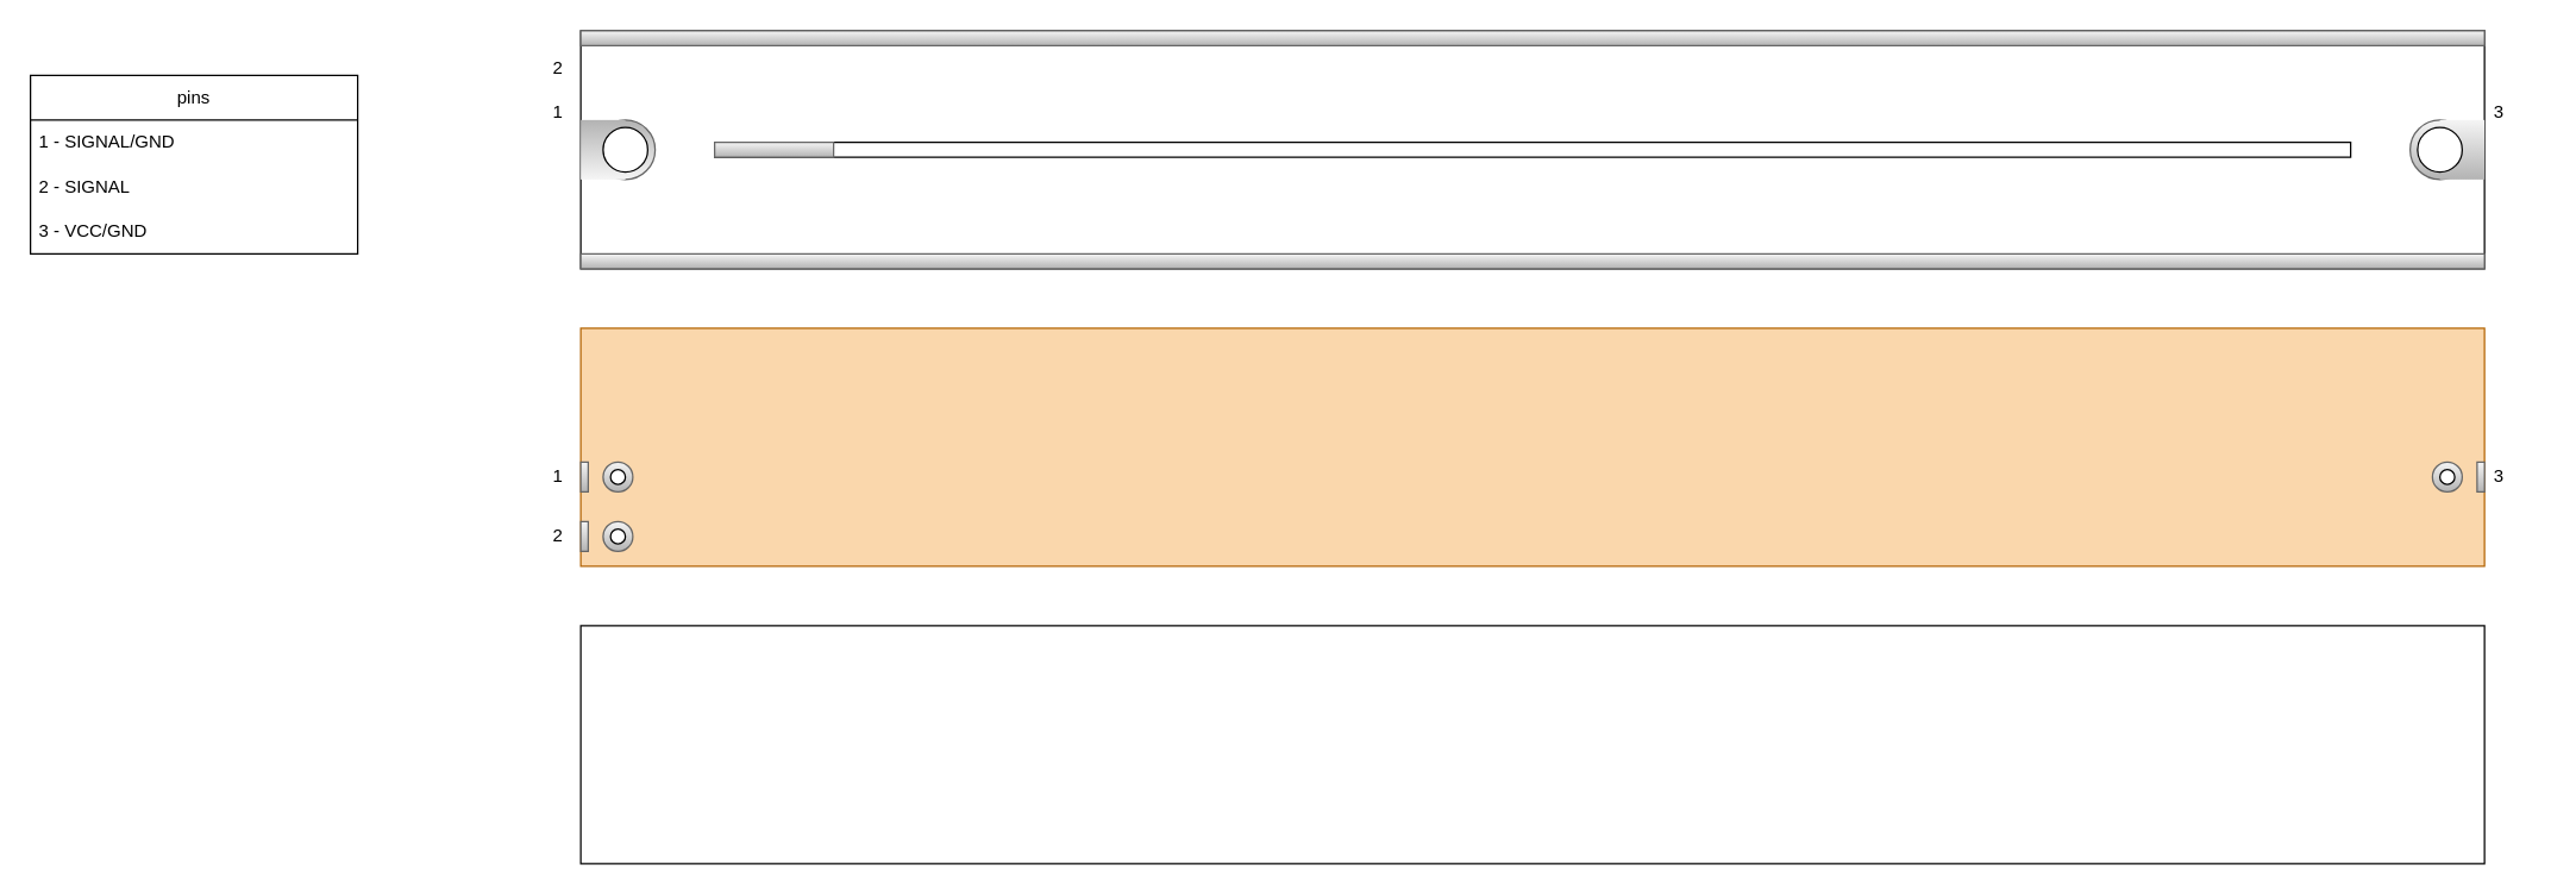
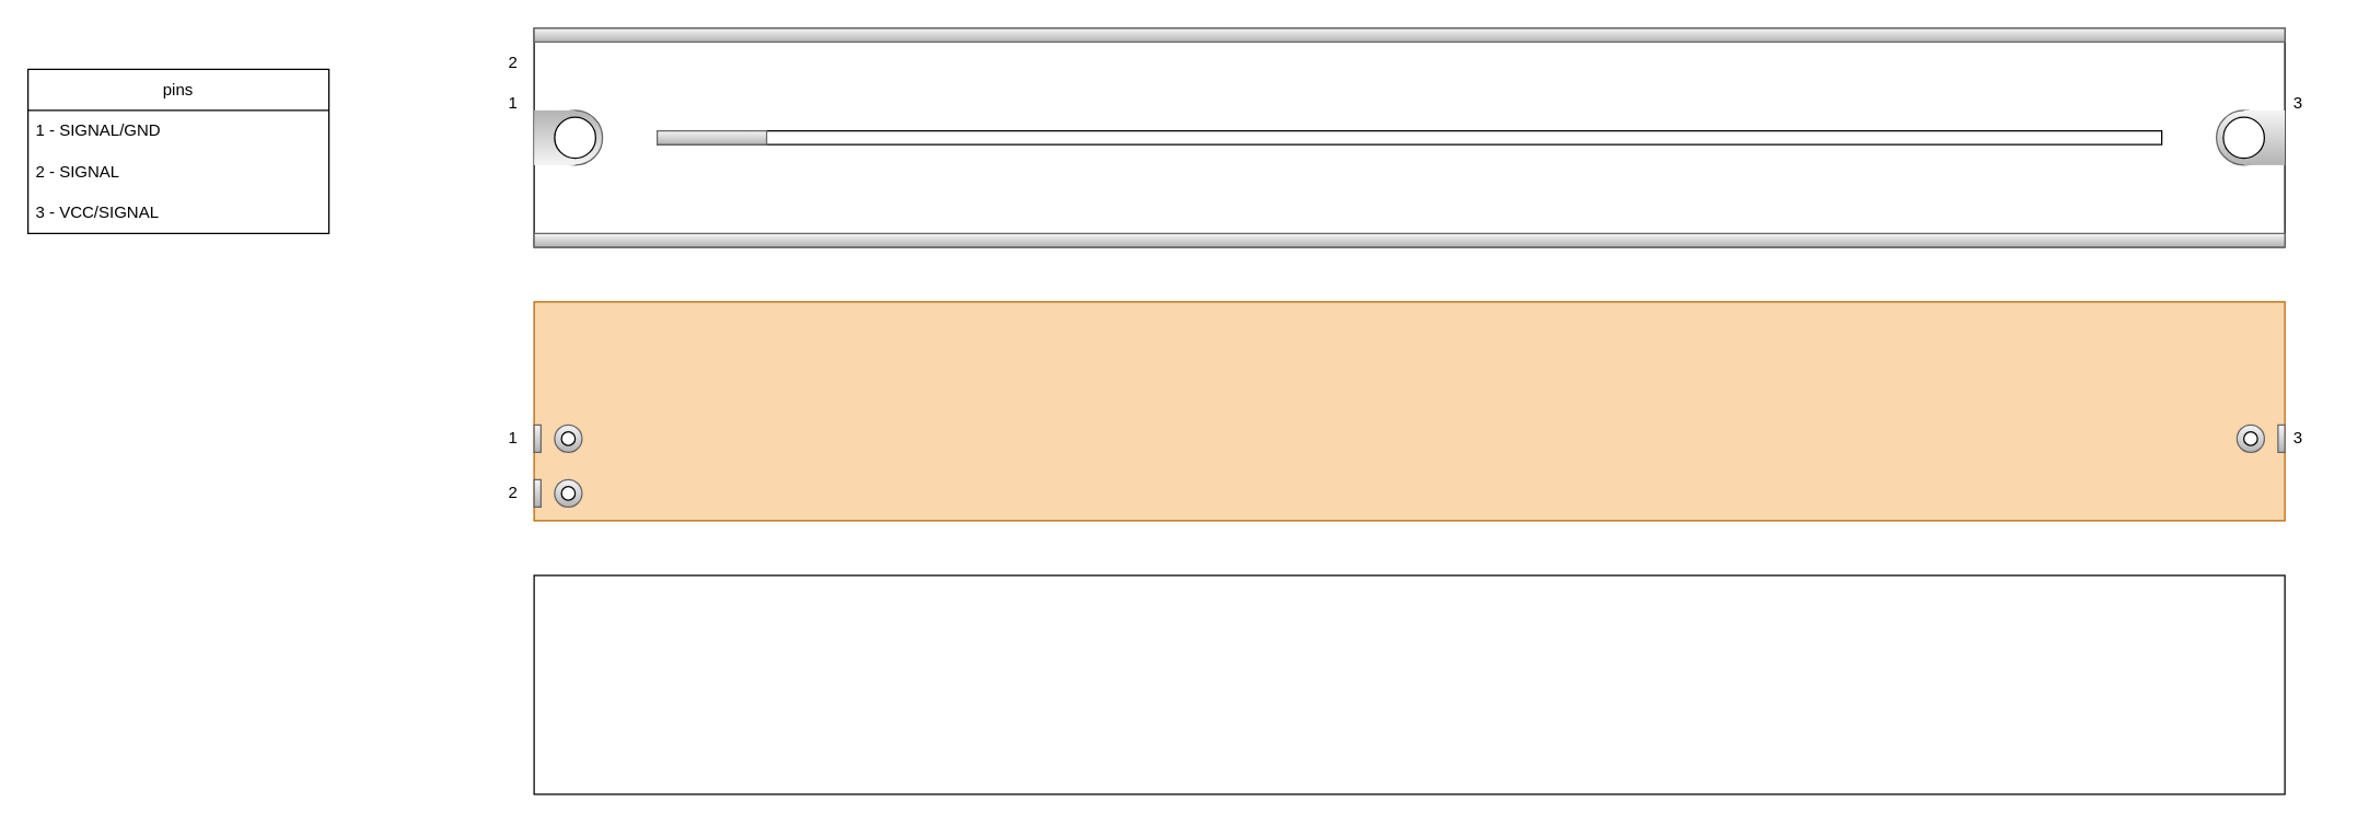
  <mxCell id="0" />
  <mxCell id="1" parent="0" />
  <mxCell id="2" value="pins" style="swimlane;fontStyle=0;childLayout=stackLayout;horizontal=1;startSize=30;horizontalStack=0;resizeParent=1;resizeParentMax=0;resizeLast=0;collapsible=1;marginBottom=0;whiteSpace=wrap;html=1;" parent="1" vertex="1"><mxGeometry x="20" y="50" width="220" height="120" as="geometry" /></mxCell>
  <mxCell id="3" value="1 - SIGNAL/GND" style="text;strokeColor=none;fillColor=none;align=left;verticalAlign=middle;spacingLeft=4;spacingRight=4;overflow=hidden;points=[[0,0.5],[1,0.5]];portConstraint=eastwest;rotatable=0;whiteSpace=wrap;html=1;" parent="2" vertex="1"><mxGeometry y="30" width="220" height="30" as="geometry" /></mxCell>
  <mxCell id="4" value="2 - SIGNAL" style="text;strokeColor=none;fillColor=none;align=left;verticalAlign=middle;spacingLeft=4;spacingRight=4;overflow=hidden;points=[[0,0.5],[1,0.5]];portConstraint=eastwest;rotatable=0;whiteSpace=wrap;html=1;" parent="2" vertex="1"><mxGeometry y="60" width="220" height="30" as="geometry" /></mxCell>
- <mxCell id="5" value="3 - VCC/GND" style="text;strokeColor=none;fillColor=none;align=left;verticalAlign=middle;spacingLeft=4;spacingRight=4;overflow=hidden;points=[[0,0.5],[1,0.5]];portConstraint=eastwest;rotatable=0;whiteSpace=wrap;html=1;" parent="2" vertex="1"><mxGeometry y="90" width="220" height="30" as="geometry" /></mxCell>
+ <mxCell id="5" value="3 - VCC/SIGNAL" style="text;strokeColor=none;fillColor=none;align=left;verticalAlign=middle;spacingLeft=4;spacingRight=4;overflow=hidden;points=[[0,0.5],[1,0.5]];portConstraint=eastwest;rotatable=0;whiteSpace=wrap;html=1;" parent="2" vertex="1"><mxGeometry y="90" width="220" height="30" as="geometry" /></mxCell>
  <mxCell id="6" value="" style="rounded=0;whiteSpace=wrap;html=1;fillColor=#fad7ac;strokeColor=#b46504;" parent="1" vertex="1"><mxGeometry x="390" y="220" width="1280" height="160" as="geometry" /></mxCell>
  <mxCell id="7" value="" style="rounded=0;whiteSpace=wrap;html=1;" parent="1" vertex="1"><mxGeometry x="390" y="420" width="1280" height="160" as="geometry" /></mxCell>
  <mxCell id="8" value="" style="rounded=0;whiteSpace=wrap;html=1;fillColor=#f5f5f5;gradientColor=#b3b3b3;strokeColor=#666666;" parent="1" vertex="1"><mxGeometry x="1665" y="310" width="5" height="20" as="geometry" /></mxCell>
  <mxCell id="9" value="" style="rounded=0;whiteSpace=wrap;html=1;fillColor=#f5f5f5;gradientColor=#b3b3b3;strokeColor=#666666;" parent="1" vertex="1"><mxGeometry x="390" y="310" width="5" height="20" as="geometry" /></mxCell>
  <mxCell id="10" value="" style="rounded=0;whiteSpace=wrap;html=1;fillColor=#f5f5f5;gradientColor=#b3b3b3;strokeColor=#666666;" parent="1" vertex="1"><mxGeometry x="390" y="350" width="5" height="20" as="geometry" /></mxCell>
  <mxCell id="11" value="" style="group" parent="1" vertex="1" connectable="0"><mxGeometry x="1635" y="310" width="20" height="20" as="geometry" /></mxCell>
  <mxCell id="12" value="" style="ellipse;whiteSpace=wrap;html=1;aspect=fixed;fillColor=#f5f5f5;gradientColor=#b3b3b3;strokeColor=#666666;" parent="11" vertex="1"><mxGeometry width="20" height="20" as="geometry" /></mxCell>
  <mxCell id="13" value="" style="ellipse;whiteSpace=wrap;html=1;aspect=fixed;" parent="11" vertex="1"><mxGeometry x="5" y="5" width="10" height="10" as="geometry" /></mxCell>
  <mxCell id="14" value="" style="group" parent="1" vertex="1" connectable="0"><mxGeometry x="405" y="310" width="20" height="20" as="geometry" /></mxCell>
  <mxCell id="15" value="" style="ellipse;whiteSpace=wrap;html=1;aspect=fixed;fillColor=#f5f5f5;gradientColor=#b3b3b3;strokeColor=#666666;" parent="14" vertex="1"><mxGeometry width="20" height="20" as="geometry" /></mxCell>
  <mxCell id="16" value="" style="ellipse;whiteSpace=wrap;html=1;aspect=fixed;" parent="14" vertex="1"><mxGeometry x="5" y="5" width="10" height="10" as="geometry" /></mxCell>
  <mxCell id="17" value="" style="group" parent="1" vertex="1" connectable="0"><mxGeometry x="405" y="350" width="20" height="20" as="geometry" /></mxCell>
  <mxCell id="18" value="" style="ellipse;whiteSpace=wrap;html=1;aspect=fixed;fillColor=#f5f5f5;gradientColor=#b3b3b3;strokeColor=#666666;" parent="17" vertex="1"><mxGeometry width="20" height="20" as="geometry" /></mxCell>
  <mxCell id="19" value="" style="ellipse;whiteSpace=wrap;html=1;aspect=fixed;" parent="17" vertex="1"><mxGeometry x="5" y="5" width="10" height="10" as="geometry" /></mxCell>
  <mxCell id="20" value="1" style="text;html=1;align=center;verticalAlign=middle;whiteSpace=wrap;rounded=0;" parent="1" vertex="1"><mxGeometry x="345" y="305" width="60" height="30" as="geometry" /></mxCell>
  <mxCell id="21" value="2" style="text;html=1;align=center;verticalAlign=middle;whiteSpace=wrap;rounded=0;" parent="1" vertex="1"><mxGeometry x="345" y="345" width="60" height="30" as="geometry" /></mxCell>
  <mxCell id="22" value="3" style="text;html=1;align=center;verticalAlign=middle;whiteSpace=wrap;rounded=0;" parent="1" vertex="1"><mxGeometry x="1650" y="305" width="60" height="30" as="geometry" /></mxCell>
  <mxCell id="23" value="" style="group" parent="1" vertex="1" connectable="0"><mxGeometry x="345" y="20" width="1365" height="160" as="geometry" /></mxCell>
  <mxCell id="24" value="" style="rounded=0;whiteSpace=wrap;html=1;" parent="23" vertex="1"><mxGeometry x="45" width="1280" height="160" as="geometry" /></mxCell>
  <mxCell id="25" value="" style="rounded=0;whiteSpace=wrap;html=1;fillColor=#f5f5f5;gradientColor=#b3b3b3;strokeColor=#666666;" parent="23" vertex="1"><mxGeometry x="45" width="1280" height="10" as="geometry" /></mxCell>
  <mxCell id="26" value="" style="rounded=0;whiteSpace=wrap;html=1;fillColor=#f5f5f5;gradientColor=#b3b3b3;strokeColor=#666666;" parent="23" vertex="1"><mxGeometry x="45" y="150" width="1280" height="10" as="geometry" /></mxCell>
  <mxCell id="27" value="" style="group" parent="23" vertex="1" connectable="0"><mxGeometry x="1275" y="60" width="50" height="40" as="geometry" /></mxCell>
  <mxCell id="28" value="" style="ellipse;whiteSpace=wrap;html=1;aspect=fixed;fillColor=#f5f5f5;gradientColor=#b3b3b3;strokeColor=#666666;" parent="27" vertex="1"><mxGeometry width="40" height="40" as="geometry" /></mxCell>
  <mxCell id="29" value="" style="rounded=0;whiteSpace=wrap;html=1;fillColor=#f5f5f5;gradientColor=#b3b3b3;strokeColor=none;" parent="27" vertex="1"><mxGeometry x="20" width="30" height="40" as="geometry" /></mxCell>
  <mxCell id="30" value="" style="ellipse;whiteSpace=wrap;html=1;aspect=fixed;" parent="27" vertex="1"><mxGeometry x="5" y="5" width="30" height="30" as="geometry" /></mxCell>
  <mxCell id="31" value="" style="group;rotation=-180;" parent="23" vertex="1" connectable="0"><mxGeometry x="45" y="60" width="50" height="40" as="geometry" /></mxCell>
  <mxCell id="32" value="" style="ellipse;whiteSpace=wrap;html=1;aspect=fixed;fillColor=#f5f5f5;gradientColor=#b3b3b3;strokeColor=#666666;rotation=-180;" parent="31" vertex="1"><mxGeometry x="10" width="40" height="40" as="geometry" /></mxCell>
  <mxCell id="33" value="" style="rounded=0;whiteSpace=wrap;html=1;fillColor=#f5f5f5;gradientColor=#b3b3b3;strokeColor=none;rotation=-180;" parent="31" vertex="1"><mxGeometry width="30" height="40" as="geometry" /></mxCell>
  <mxCell id="34" value="" style="ellipse;whiteSpace=wrap;html=1;aspect=fixed;rotation=-180;" parent="31" vertex="1"><mxGeometry x="15" y="5" width="30" height="30" as="geometry" /></mxCell>
  <mxCell id="35" value="" style="rounded=0;whiteSpace=wrap;html=1;" parent="23" vertex="1"><mxGeometry x="135" y="75" width="1100" height="10" as="geometry" /></mxCell>
  <mxCell id="36" value="" style="rounded=0;whiteSpace=wrap;html=1;fillColor=#f5f5f5;gradientColor=#b3b3b3;strokeColor=#666666;" parent="23" vertex="1"><mxGeometry x="135" y="75" width="80" height="10" as="geometry" /></mxCell>
  <mxCell id="37" value="1" style="text;html=1;align=center;verticalAlign=middle;whiteSpace=wrap;rounded=0;" parent="23" vertex="1"><mxGeometry y="40" width="60" height="30" as="geometry" /></mxCell>
  <mxCell id="38" value="2" style="text;html=1;align=center;verticalAlign=middle;whiteSpace=wrap;rounded=0;" parent="23" vertex="1"><mxGeometry y="10" width="60" height="30" as="geometry" /></mxCell>
  <mxCell id="39" value="3" style="text;html=1;align=center;verticalAlign=middle;whiteSpace=wrap;rounded=0;" parent="23" vertex="1"><mxGeometry x="1305" y="40" width="60" height="30" as="geometry" /></mxCell>
